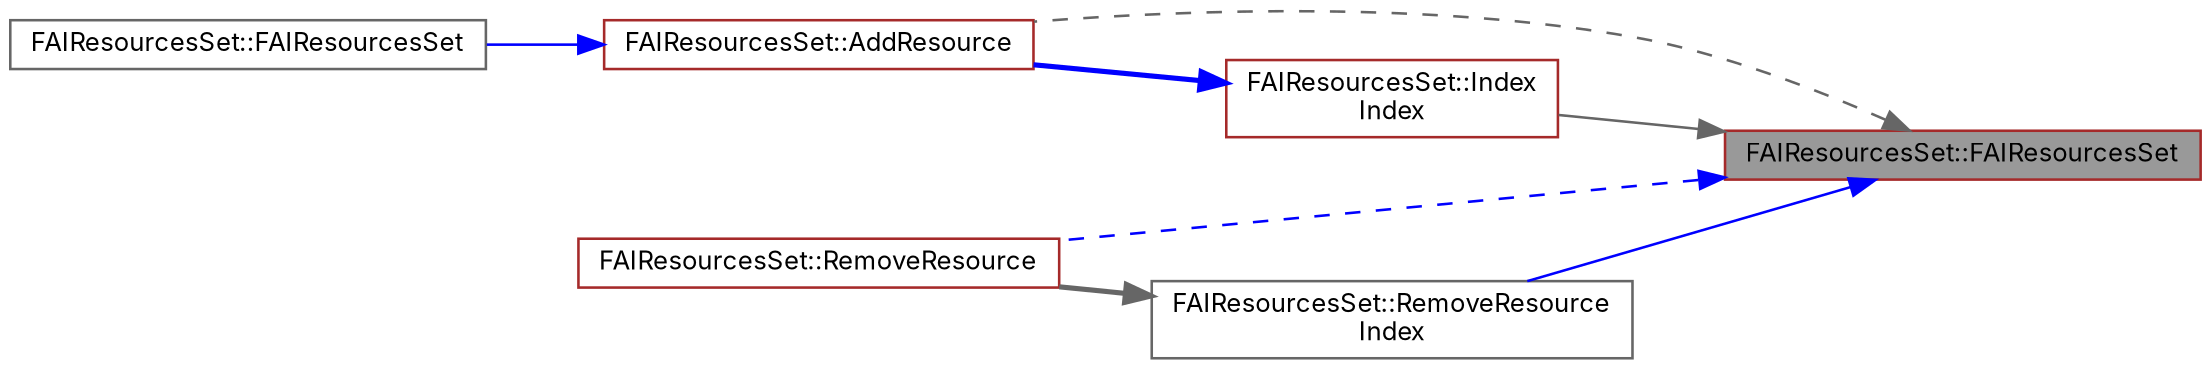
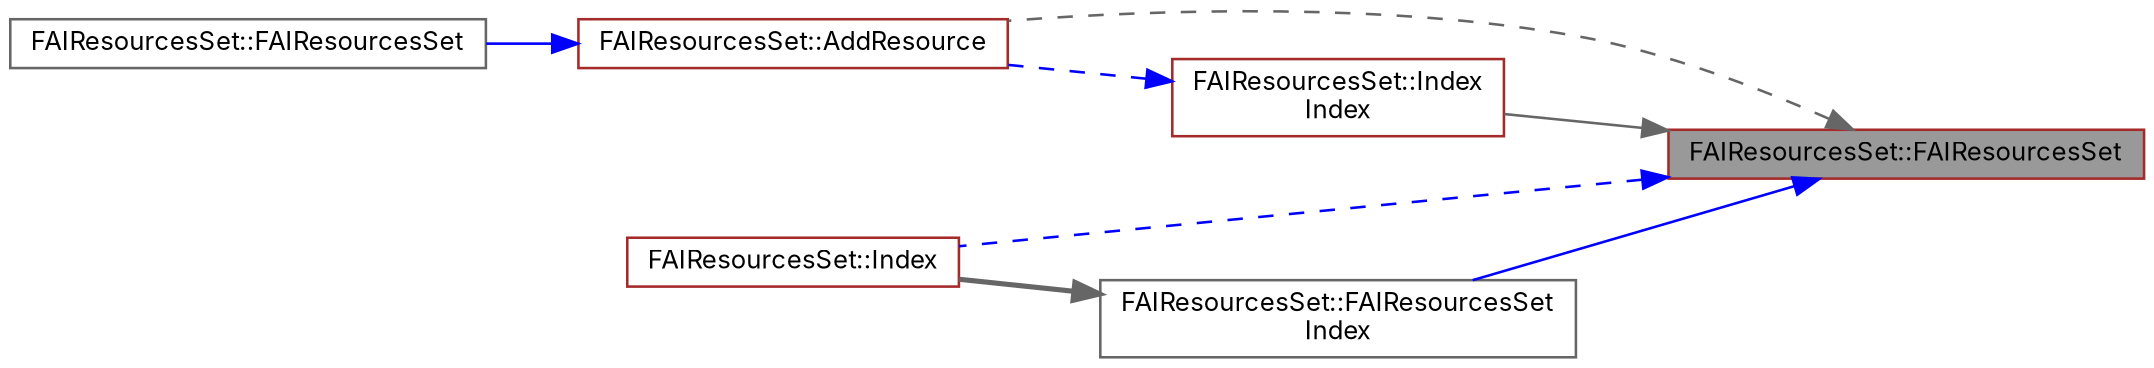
  digraph {
    fontname=Inter
    rankdir=RL
    node [color=brown fillcolor=white fontname=Inter fontsize=10 shape=box style=filled]
    edge [color=blue dir=back fontname=Inter fontsize=10 labelfontname=Helvetica labelfontsize=10 style=solid]
    n1 [fillcolor=grey60 fontcolor=black height=0.2 label="FAIResourcesSet::FAIResourcesSet" width=0.4]
    n2 [height=0.2 label="FAIResourcesSet::AddResource" width=0.4]
    n3 [height=0.2 label="FAIResourcesSet::Index\lIndex" width=0.4]
-   n4 [height=0.2 label="FAIResourcesSet::RemoveResource" width=0.4]
-   n5 [color=gray40 height=0.2 label="FAIResourcesSet::RemoveResource\lIndex" width=0.4]
+   n4 [height=0.2 label="FAIResourcesSet::Index" width=0.4]
+   n5 [color=gray40 height=0.2 label="FAIResourcesSet::FAIResourcesSet\lIndex" width=0.4]
    n6 [color=gray40 height=0.2 label="FAIResourcesSet::FAIResourcesSet" width=0.4]
    n1 -> n2 [color=gray40 style=dashed]
    n1 -> n3 [color=gray40]
    n1 -> n4 [style=dashed]
    n1 -> n5
    n2 -> n6
-   n3 -> n2 [style=bold]
+   n3 -> n2 [style=dashed]
    n5 -> n4 [color=gray40 style=bold]
  }
